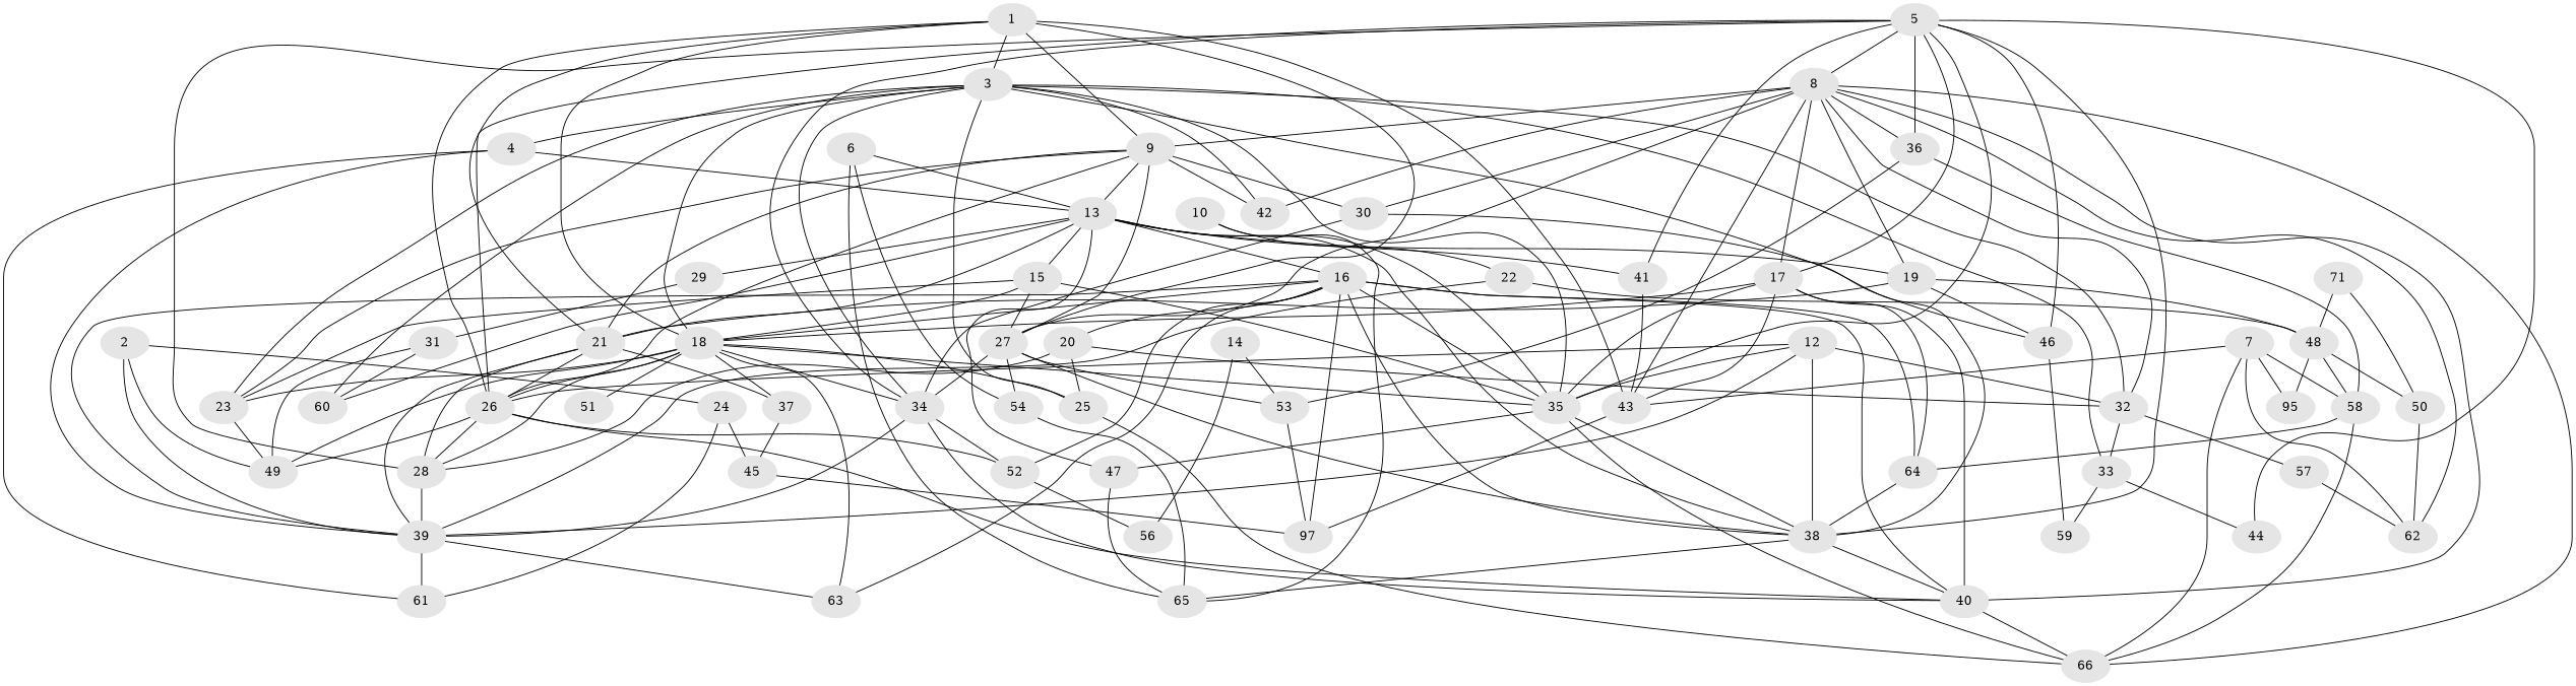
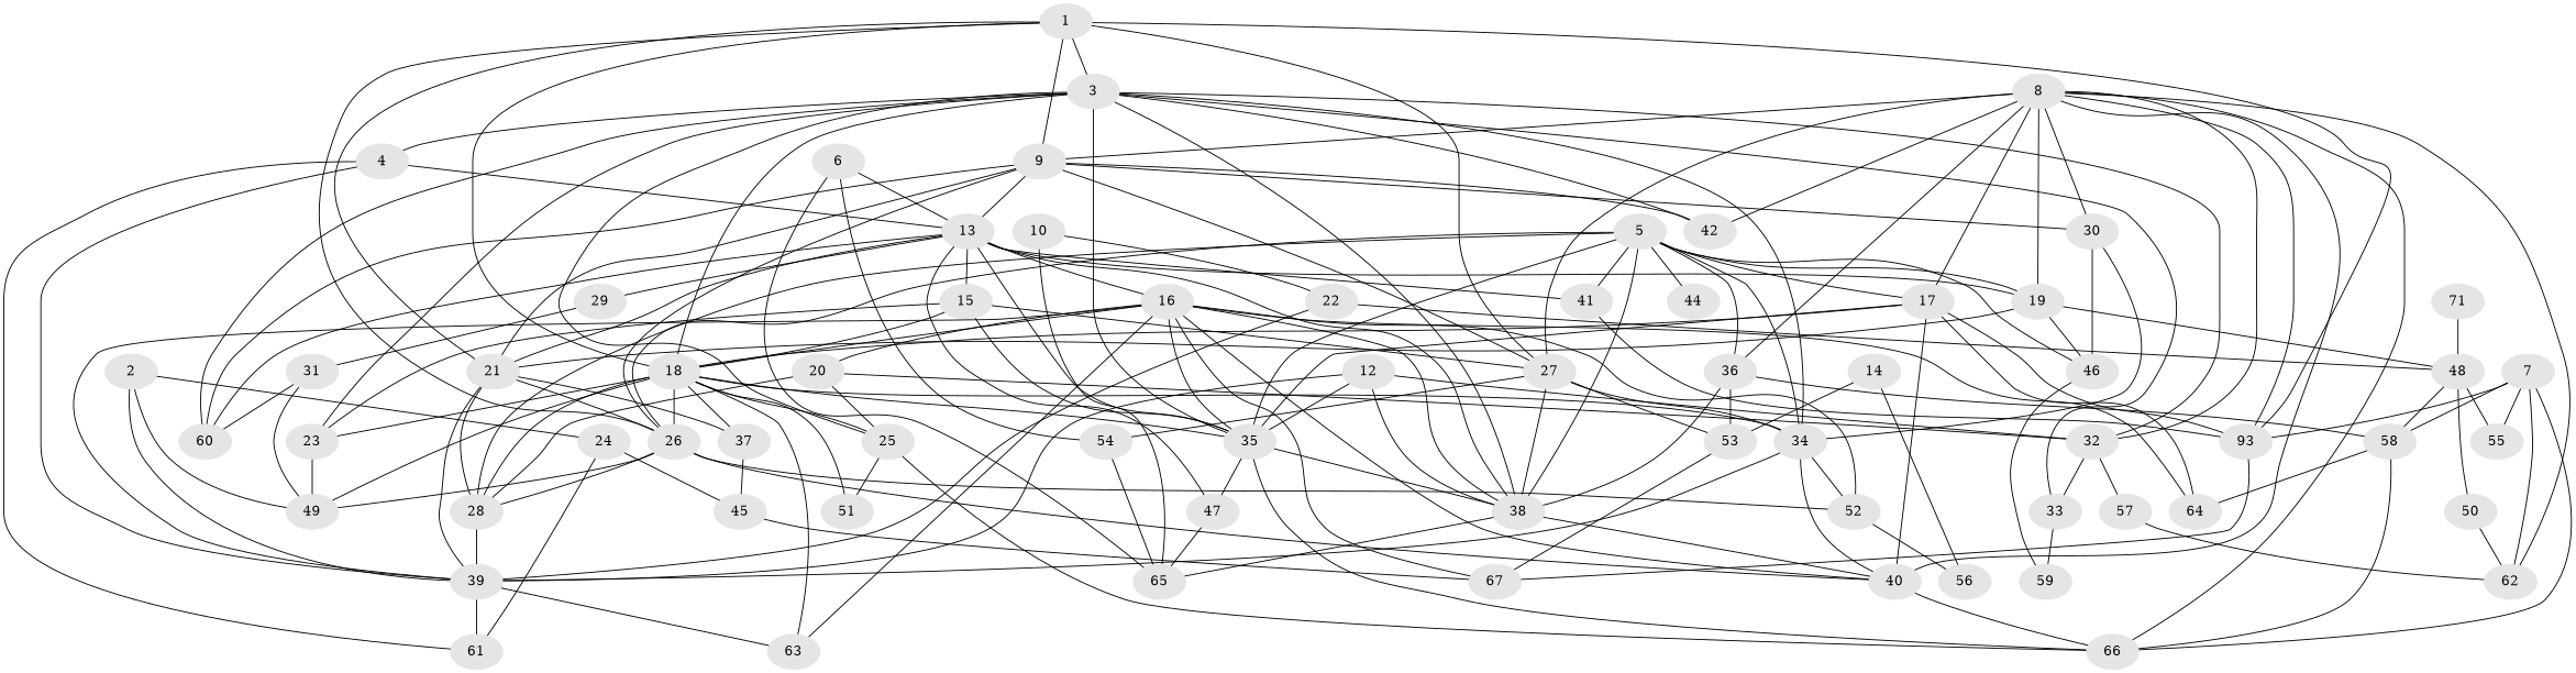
  graph {
    node [color=gray90 style=filled]
    edge [weight=1.0]
    1
    3
    9
    18
    21
    26
    27
-   43
+   43 [label=93]
    4
    23
    25
    32
    33
    34
    35
    38
    42
    60
    13
    30
    49
    28
    63
    37
    51
    39
    40
    52
    54
    53
-   67 [label=97]
+   67
    2
    24
    61
    45
    66
    57
    44
    59
    47
    65
    19
    41
    15
    16
    29
    5
    17
    36
    46
    64
    48
    58
    6
    7
-   55 [label=95]
+   55
    62
    8
    10
    22
    n61 [label=71]
    50
    12
    20
    31
    14
    56
    1 -- 3
    1 -- 9
    1 -- 18
    1 -- 21
    1 -- 26
    1 -- 27 [weight=2.0]
    1 -- 43
    3 -- 18
    3 -- 4
    3 -- 23
    3 -- 25
    3 -- 32
    3 -- 33
    3 -- 34
    3 -- 35
    3 -- 38
    3 -- 42
    3 -- 60
    9 -- 21
    9 -- 26
    9 -- 27 [weight=2.0]
    9 -- 42
-   9 -- 23
+   9 -- 60
    9 -- 13
    9 -- 30 [weight=2.0]
    18 -- 26
    18 -- 23
    18 -- 25 [weight=2.0]
    18 -- 34
    18 -- 35
    18 -- 49
    18 -- 28
    18 -- 63
    18 -- 37
    18 -- 51
    21 -- 26
    21 -- 28
    21 -- 37
    21 -- 39
    26 -- 49
    26 -- 28
    26 -- 40
    26 -- 52
    27 -- 34
    27 -- 38
    27 -- 54
    27 -- 53
    43 -- 67
    4 -- 13
    4 -- 39
    4 -- 61
    23 -- 49
+   25 -- 51 [weight=2.0]
    25 -- 66
    32 -- 33
    32 -- 57
-   33 -- 44
    33 -- 59
    34 -- 39
    34 -- 40
    34 -- 52
    35 -- 38
    35 -- 66
    35 -- 47
    38 -- 40
    38 -- 65
    13 -- 21
    13 -- 35 [weight=2.0]
    13 -- 38
    13 -- 60
    13 -- 47
    13 -- 19
    13 -- 41
    13 -- 15
    13 -- 16
    13 -- 29
    30 -- 34
    30 -- 46
    28 -- 39
    37 -- 45
    39 -- 63
    39 -- 61
    40 -- 66
    52 -- 56
    54 -- 65
    53 -- 67
    2 -- 49
    2 -- 39
    2 -- 24
    24 -- 61
    24 -- 45
    45 -- 67
    57 -- 62
    47 -- 65
    19 -- 21
    19 -- 46
    19 -- 48
    41 -- 43
    15 -- 18
    15 -- 27
    15 -- 23
    15 -- 35
    16 -- 18
    16 -- 35
    16 -- 38
    16 -- 63
    16 -- 39
    16 -- 40
    16 -- 52
    16 -- 67
    16 -- 64
    16 -- 20
    29 -- 31
    5 -- 26
    5 -- 34
    5 -- 35
    5 -- 38 [weight=3.0]
    5 -- 28 [weight=3.0]
    5 -- 44
-   5 -- 8
+   5 -- 19
    5 -- 41
    5 -- 17
    5 -- 36
    5 -- 46
    17 -- 18 [weight=3.0]
    17 -- 43
    17 -- 35
    17 -- 40 [weight=3.0]
    17 -- 64
-   64 -- 38
+   36 -- 38
    36 -- 53
    36 -- 58
    46 -- 59
    48 -- 58
    48 -- 55
    48 -- 50
    58 -- 66
    58 -- 64
    6 -- 13
    6 -- 54
    6 -- 65
    7 -- 43
    7 -- 66
    7 -- 58
    7 -- 55
    7 -- 62
    8 -- 9
    8 -- 27
    8 -- 43
    8 -- 32
    8 -- 42
    8 -- 30
    8 -- 40
    8 -- 66
    8 -- 19
    8 -- 17 [weight=2.0]
    8 -- 36
    8 -- 62
    10 -- 65
    10 -- 22
    22 -- 39
    22 -- 48
    n61 -- 48
-   n61 -- 50
    50 -- 62
-   12 -- 26
    12 -- 32
    12 -- 35
    12 -- 38
    12 -- 39
    20 -- 25
    20 -- 32
    20 -- 28
    31 -- 60
    31 -- 49
    14 -- 53
    14 -- 56
  }
